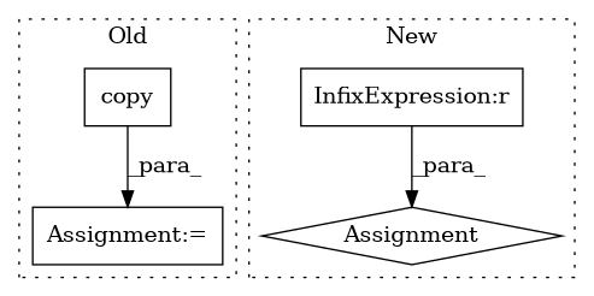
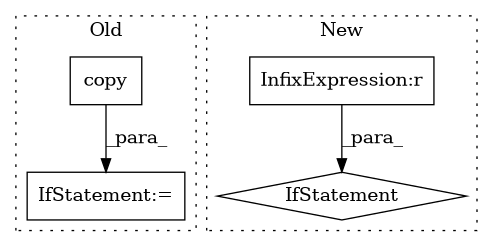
  digraph {
    node [shape=box]
    n1 [a=32 l="5,1" label=copy s="4994,5003"]
-   n2 [a=7 l=2 label="Assignment:=" s=5147]
-   n3 [a=25 l="4,2" label=Assignment s="2223,2237" shape=diamond]
+   n2 [a=7 l=2 label="IfStatement:=" s=5147]
+   n3 [a=25 l="4,2" label=IfStatement s="2223,2237" shape=diamond]
    n4 [a=27 l=4 label="InfixExpression:r" s=2232]
    subgraph cluster_1 {
      label=Old
      style=dotted
      n1
      n2
    }
    subgraph cluster_2 {
      label=New
      style=dotted
      n3
      n4
    }
    n1 -> n2 [label=_para_]
    n4 -> n3 [label=_para_]
  }
